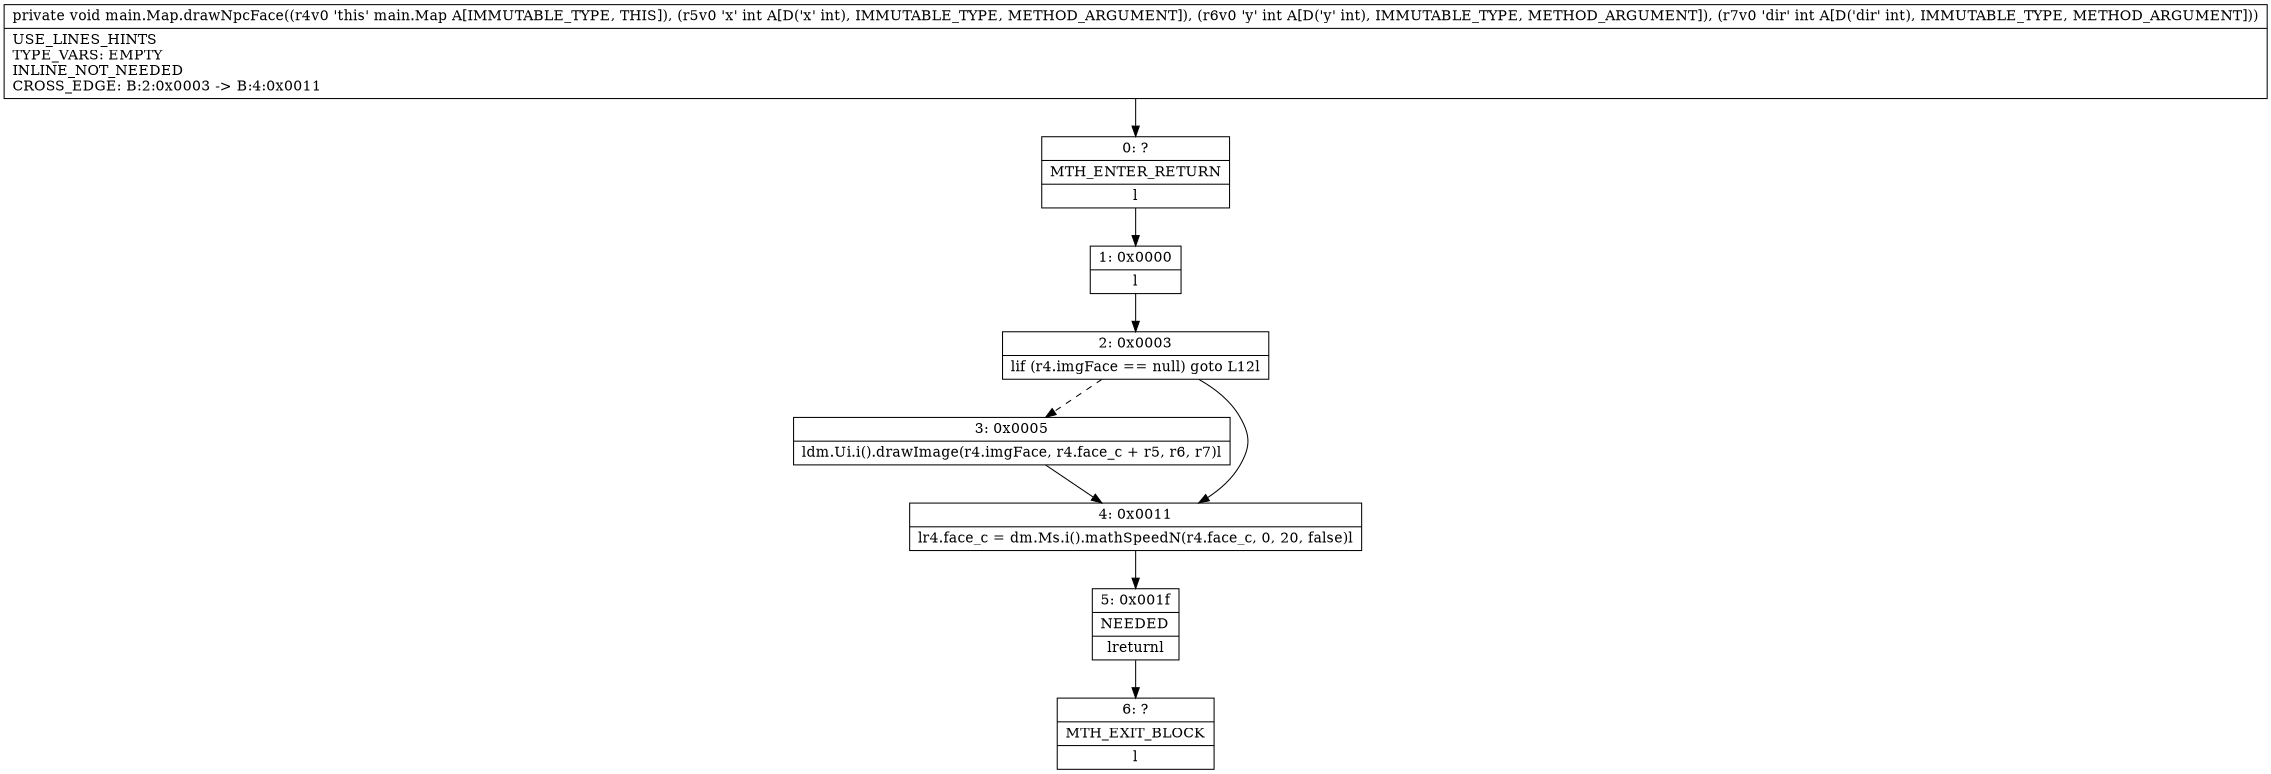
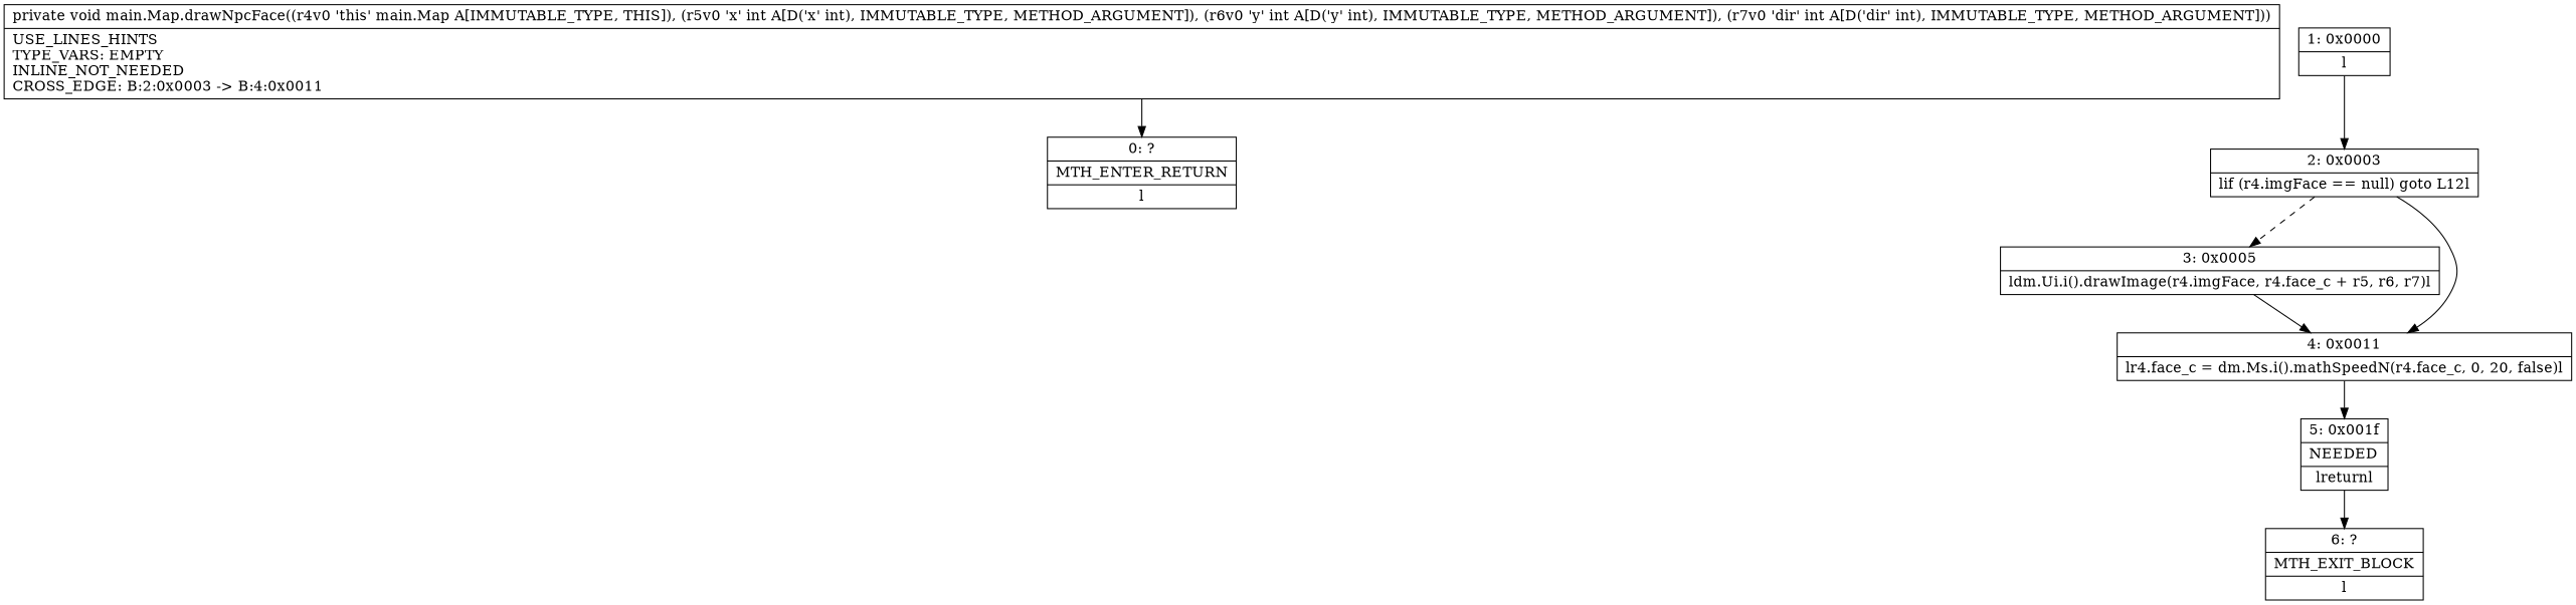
  digraph {
    node [shape=record]
    n1 [label="{0\:\ ?|MTH_ENTER_RETURN\l|l}"]
    n2 [label="{1\:\ 0x0000|l}"]
    n3 [label="{2\:\ 0x0003|lif (r4.imgFace == null) goto L12l}"]
    n4 [label="{3\:\ 0x0005|ldm.Ui.i().drawImage(r4.imgFace, r4.face_c + r5, r6, r7)l}"]
    n5 [label="{4\:\ 0x0011|lr4.face_c = dm.Ms.i().mathSpeedN(r4.face_c, 0, 20, false)l}"]
    n6 [label="{5\:\ 0x001f|NEEDED\l|lreturnl}"]
    n7 [label="{6\:\ ?|MTH_EXIT_BLOCK\l|l}"]
    n8 [label="{private void main.Map.drawNpcFace((r4v0 'this' main.Map A[IMMUTABLE_TYPE, THIS]), (r5v0 'x' int A[D('x' int), IMMUTABLE_TYPE, METHOD_ARGUMENT]), (r6v0 'y' int A[D('y' int), IMMUTABLE_TYPE, METHOD_ARGUMENT]), (r7v0 'dir' int A[D('dir' int), IMMUTABLE_TYPE, METHOD_ARGUMENT]))  | USE_LINES_HINTS\lTYPE_VARS: EMPTY\lINLINE_NOT_NEEDED\lCROSS_EDGE: B:2:0x0003 \-\> B:4:0x0011\l}"]
-   n1 -> n2
    n2 -> n3
    n3 -> n4 [style=dashed]
    n3 -> n5
    n4 -> n5
    n5 -> n6
    n6 -> n7
    n8 -> n1
  }
